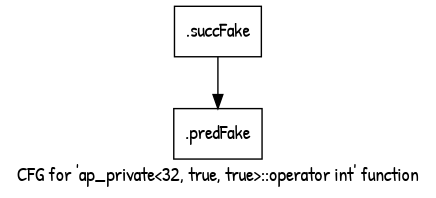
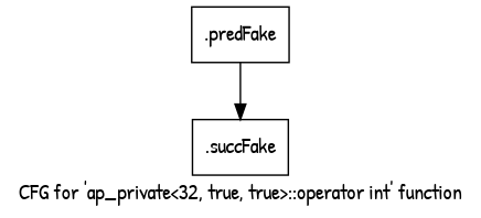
  digraph {
    label="CFG for 'ap_private\<32, true, true\>::operator int' function"
    fontname="Patrick Hand"
    node [shape=record fontname="Patrick Hand"]
    n1 [label="{.predFake}"]
    n2 [filename="/media/miguel/NewVolume/Linux/Xilinx/Vitis_HLS/2020.2/include/etc/ap_private.h" label="{.succFake}" linenumber=1930]
-   n2 -> n1 [execusionnum=18 filename="/media/miguel/NewVolume/Linux/Xilinx/Vitis_HLS/2020.2/include/etc/ap_private.h" fontname="Patrick Hand"]
+   n1 -> n2 [execusionnum=18 filename="/media/miguel/NewVolume/Linux/Xilinx/Vitis_HLS/2020.2/include/etc/ap_private.h" fontname="Patrick Hand"]
  }
